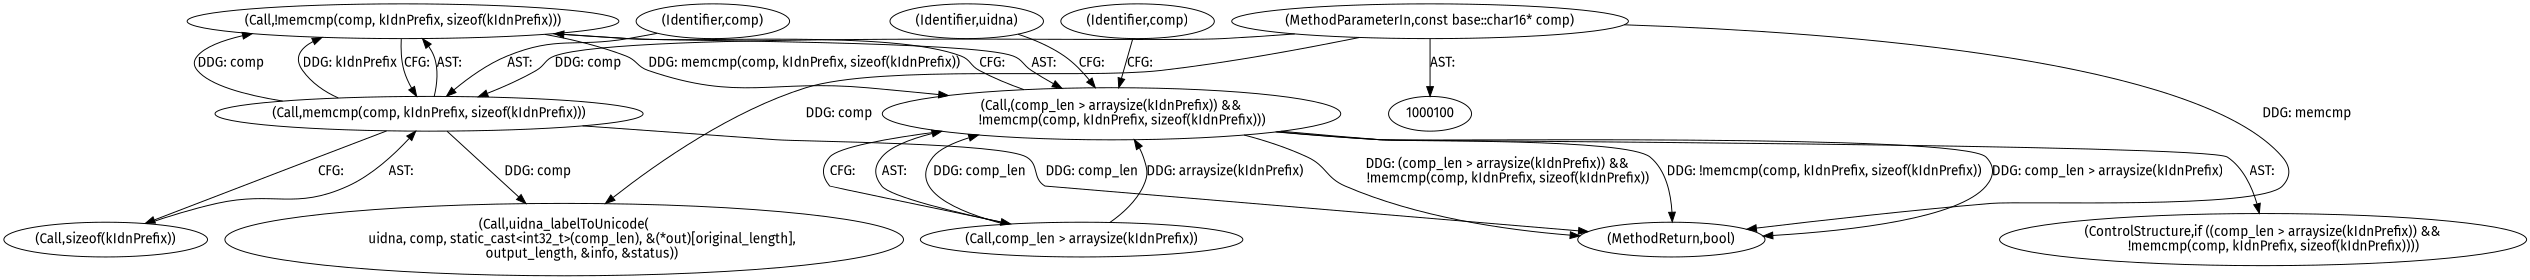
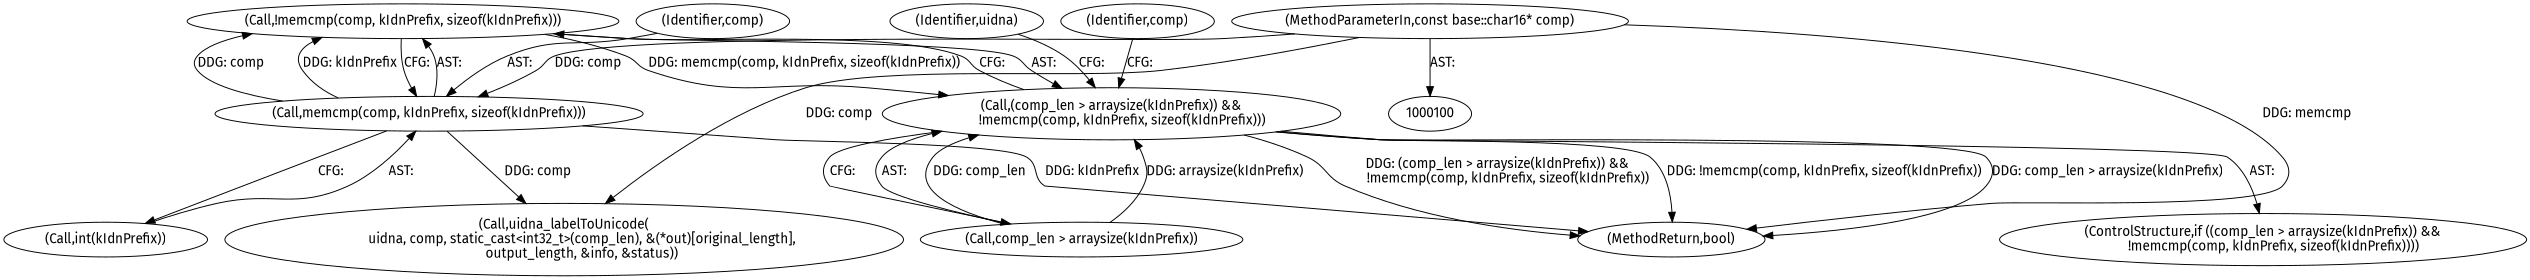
  digraph {
    fontname="Fira Sans"
    node [fontname="Fira Sans"]
    edge [fontname="Fira Sans"]
    n1 [label="(Call,!memcmp(comp, kIdnPrefix, sizeof(kIdnPrefix)))"]
    n2 [label="(Call,memcmp(comp, kIdnPrefix, sizeof(kIdnPrefix)))"]
    n3 [label="(Call,(comp_len > arraysize(kIdnPrefix)) &&\n      !memcmp(comp, kIdnPrefix, sizeof(kIdnPrefix)))"]
    n4 [label="(MethodReturn,bool)"]
    n5 [label="(Call,uidna_labelToUnicode(\n          uidna, comp, static_cast<int32_t>(comp_len), &(*out)[original_length],\n          output_length, &info, &status))"]
-   n6 [label="(Call,sizeof(kIdnPrefix))"]
+   n6 [label="(Call,int(kIdnPrefix))"]
    n7 [label="(ControlStructure,if ((comp_len > arraysize(kIdnPrefix)) &&\n      !memcmp(comp, kIdnPrefix, sizeof(kIdnPrefix))))"]
    n8 [label="(Call,comp_len > arraysize(kIdnPrefix))"]
    n9 [label="(MethodParameterIn,const base::char16* comp)"]
    1000100
    n11 [label="(Identifier,comp)"]
    n12 [label="(Identifier,comp)"]
    n13 [label="(Identifier,uidna)"]
    n1 -> n2 [label="CFG: "]
    n1 -> n3 [label="AST: "]
    n1 -> n3 [label="DDG: memcmp(comp, kIdnPrefix, sizeof(kIdnPrefix))"]
    n2 -> n1 [label="AST: "]
    n2 -> n1 [label="DDG: comp"]
    n2 -> n1 [label="DDG: kIdnPrefix"]
-   n2 -> n4 [label="DDG: comp_len"]
+   n2 -> n4 [label="DDG: kIdnPrefix"]
    n2 -> n5 [label="DDG: comp"]
    n2 -> n6 [label="CFG: "]
    n3 -> n1 [label="CFG: "]
    n3 -> n4 [label="DDG: (comp_len > arraysize(kIdnPrefix)) &&\n      !memcmp(comp, kIdnPrefix, sizeof(kIdnPrefix))"]
    n3 -> n4 [label="DDG: !memcmp(comp, kIdnPrefix, sizeof(kIdnPrefix))"]
    n3 -> n4 [label="DDG: comp_len > arraysize(kIdnPrefix)"]
    n3 -> n7 [label="AST: "]
    n3 -> n8 [label="CFG: "]
    n6 -> n2 [label="AST: "]
    n8 -> n3 [label="AST: "]
    n8 -> n3 [label="DDG: comp_len"]
    n8 -> n3 [label="DDG: arraysize(kIdnPrefix)"]
    n9 -> n2 [label="DDG: comp"]
    n9 -> n4 [label="DDG: memcmp"]
    n9 -> n5 [label="DDG: comp"]
    n9 -> 1000100 [label="AST: "]
    n11 -> n3 [label="CFG: "]
    n12 -> n2 [label="AST: "]
    n13 -> n3 [label="CFG: "]
  }
